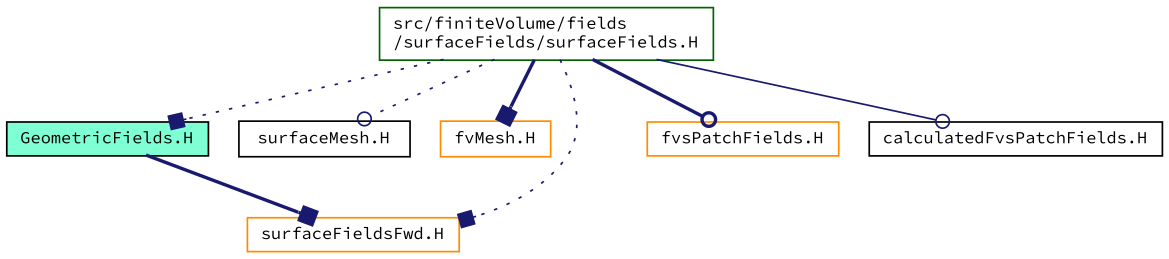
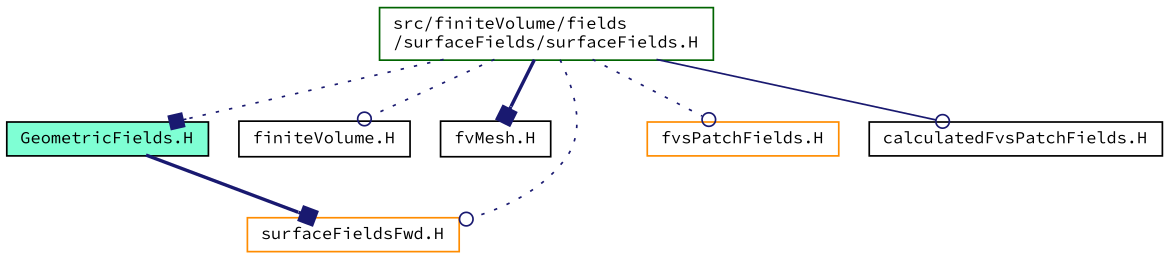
  digraph {
    fontname="Source Code Pro"
    node [color=black fillcolor=white fontname="Source Code Pro" fontsize=10 shape=record style=filled]
    edge [arrowhead=box color=midnightblue fontname="Source Code Pro" fontsize=10 labelfontname=Helvetica labelfontsize=10 style=dotted]
    n1 [color=darkgreen fontcolor=black height=0.2 label="src/finiteVolume/fields\l/surfaceFields/surfaceFields.H" width=0.4]
    n2 [fillcolor=aquamarine height=0.2 label="GeometricFields.H" width=0.4]
-   n3 [height=0.2 label="surfaceMesh.H" width=0.4]
-   n4 [color=darkorange height=0.2 label="fvMesh.H" width=0.4]
+   n3 [height=0.2 label="finiteVolume.H" width=0.4]
+   n4 [height=0.2 label="fvMesh.H" width=0.4]
    n5 [color=darkorange height=0.2 label="surfaceFieldsFwd.H" width=0.4]
    n6 [color=darkorange height=0.2 label="fvsPatchFields.H" width=0.4]
    n7 [height=0.2 label="calculatedFvsPatchFields.H" width=0.4]
    n1 -> n2
    n1 -> n3 [arrowhead=odot]
    n1 -> n4 [style=bold]
-   n1 -> n5
-   n1 -> n6 [arrowhead=odot style=bold]
+   n1 -> n5 [arrowhead=odot]
+   n1 -> n6 [arrowhead=odot]
    n1 -> n7 [arrowhead=odot style=solid]
    n2 -> n5 [style=bold]
  }
